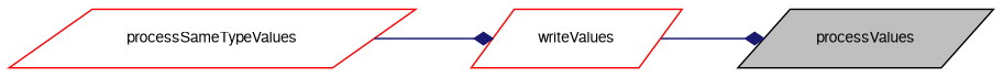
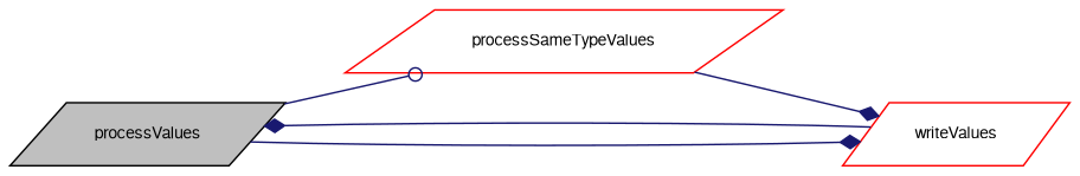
  digraph {
    rankdir=LR
    node [color=red fontname=FreeSans fontsize=10 shape=parallelogram]
    edge [arrowhead=diamond color=midnightblue fontname=FreeSans fontsize=10 labelfontname=FreeSans labelfontsize=10 style=solid]
    n1 [color=black fillcolor=grey75 fontcolor=black height=0.2 label=processValues style=filled width=0.4]
    n2 [height=0.2 label=processSameTypeValues width=0.4]
    n3 [height=0.2 label=writeValues width=0.4]
+   n1 -> n2 [arrowhead=odot]
+   n1 -> n3
    n2 -> n3
    n3 -> n1
  }
